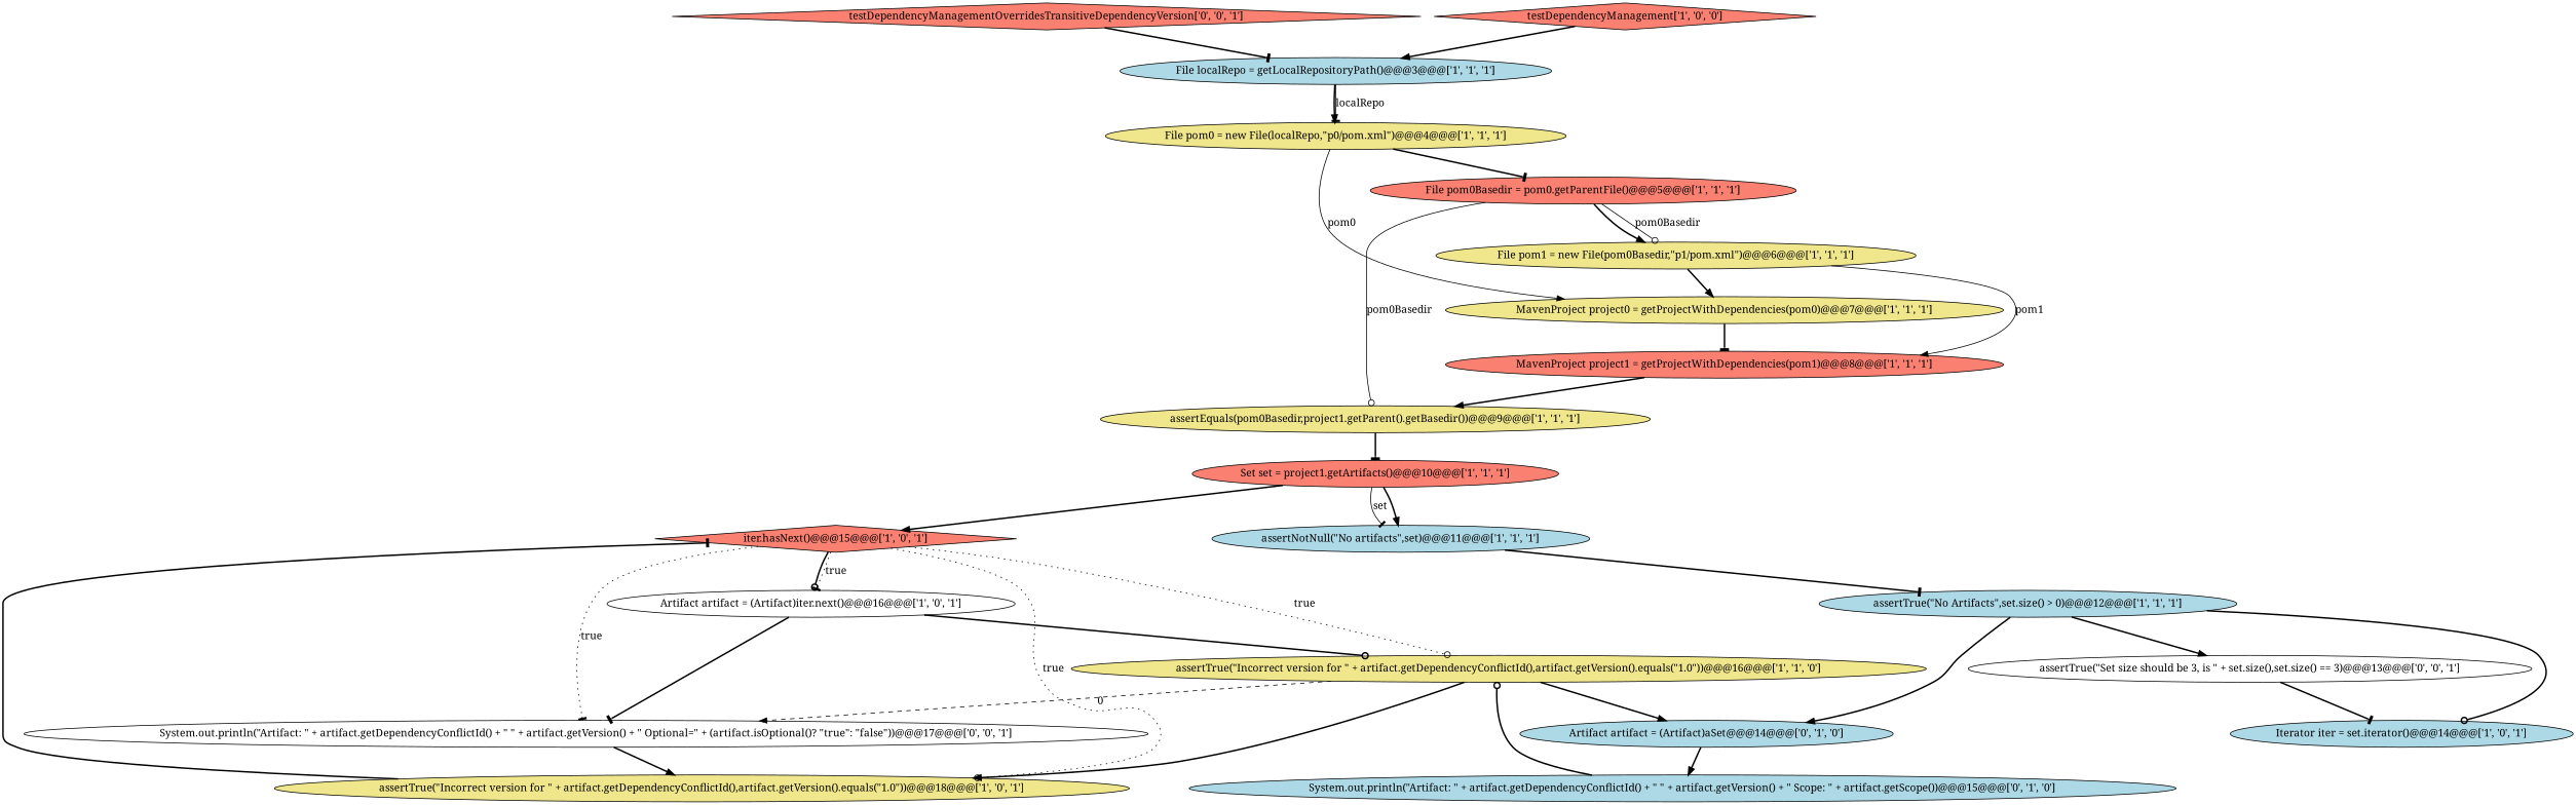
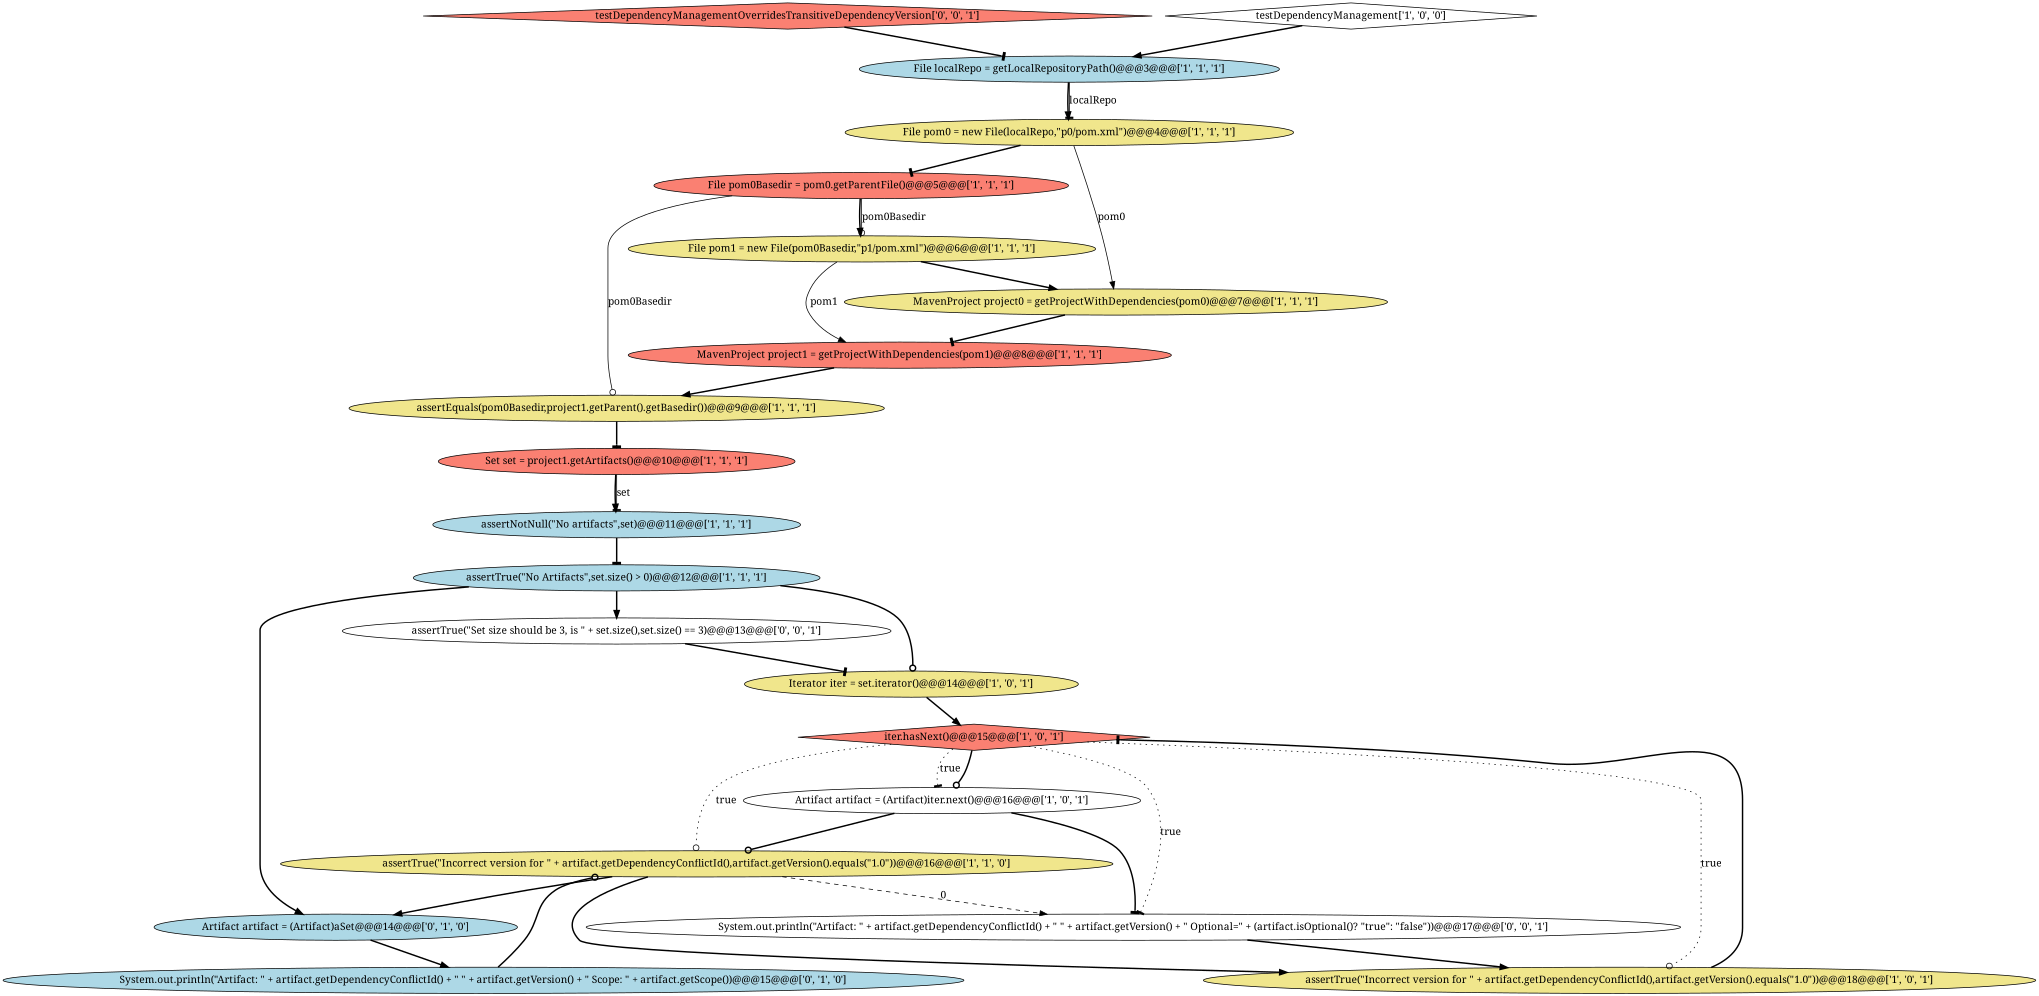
  digraph {
    fontname="Noto Serif"
    node [fillcolor=khaki fontname="Noto Serif" shape=ellipse style=filled]
    edge [arrowhead=normal fontname="Noto Serif" style=bold]
    n1 [fillcolor=salmon label="iter.hasNext()@@@15@@@['1', '0', '1']" shape=diamond]
    n2 [label="assertTrue(\"Incorrect version for \" + artifact.getDependencyConflictId(),artifact.getVersion().equals(\"1.0\"))@@@16@@@['1', '1', '0']"]
    n3 [fillcolor=white label="System.out.println(\"Artifact: \" + artifact.getDependencyConflictId() + \" \" + artifact.getVersion() + \" Optional=\" + (artifact.isOptional()? \"true\": \"false\"))@@@17@@@['0', '0', '1']"]
    n4 [fillcolor=white label="Artifact artifact = (Artifact)iter.next()@@@16@@@['1', '0', '1']"]
    n5 [label="assertTrue(\"Incorrect version for \" + artifact.getDependencyConflictId(),artifact.getVersion().equals(\"1.0\"))@@@18@@@['1', '0', '1']"]
    n6 [fillcolor=lightblue label="Artifact artifact = (Artifact)aSet@@@14@@@['0', '1', '0']"]
-   n7 [fillcolor=lightblue label="Iterator iter = set.iterator()@@@14@@@['1', '0', '1']"]
+   n7 [label="Iterator iter = set.iterator()@@@14@@@['1', '0', '1']"]
    n8 [fillcolor=salmon label="Set set = project1.getArtifacts()@@@10@@@['1', '1', '1']"]
    n9 [fillcolor=lightblue label="assertNotNull(\"No artifacts\",set)@@@11@@@['1', '1', '1']"]
    n10 [fillcolor=lightblue label="assertTrue(\"No Artifacts\",set.size() > 0)@@@12@@@['1', '1', '1']"]
    n11 [fillcolor=lightblue label="File localRepo = getLocalRepositoryPath()@@@3@@@['1', '1', '1']"]
    n12 [label="File pom0 = new File(localRepo,\"p0/pom.xml\")@@@4@@@['1', '1', '1']"]
    n13 [fillcolor=lightblue label="System.out.println(\"Artifact: \" + artifact.getDependencyConflictId() + \" \" + artifact.getVersion() + \" Scope: \" + artifact.getScope())@@@15@@@['0', '1', '0']"]
    n14 [fillcolor=salmon label="File pom0Basedir = pom0.getParentFile()@@@5@@@['1', '1', '1']"]
    n15 [label="File pom1 = new File(pom0Basedir,\"p1/pom.xml\")@@@6@@@['1', '1', '1']"]
    n16 [label="assertEquals(pom0Basedir,project1.getParent().getBasedir())@@@9@@@['1', '1', '1']"]
    n17 [fillcolor=salmon label="MavenProject project1 = getProjectWithDependencies(pom1)@@@8@@@['1', '1', '1']"]
    n18 [label="MavenProject project0 = getProjectWithDependencies(pom0)@@@7@@@['1', '1', '1']"]
    n19 [fillcolor=salmon label="testDependencyManagementOverridesTransitiveDependencyVersion['0', '0', '1']" shape=diamond]
    n20 [fillcolor=white label="assertTrue(\"Set size should be 3, is \" + set.size(),set.size() == 3)@@@13@@@['0', '0', '1']"]
-   n21 [fillcolor=salmon label="testDependencyManagement['1', '0', '0']" shape=diamond]
+   n21 [fillcolor=white label="testDependencyManagement['1', '0', '0']" shape=diamond]
    n1 -> n2 [arrowhead=odot label=true style=dotted]
    n1 -> n3 [arrowhead=tee label=true style=dotted]
    n1 -> n4 [arrowhead=odot]
    n1 -> n4 [arrowhead=tee label=true style=dotted]
    n1 -> n5 [arrowhead=odot label=true style=dotted]
    n2 -> n3 [label=0 style=dashed]
    n2 -> n5
    n2 -> n6
    n3 -> n5
    n4 -> n2 [arrowhead=odot]
    n4 -> n3 [arrowhead=tee]
    n5 -> n1 [arrowhead=tee]
    n6 -> n13
-   n8 -> n1
+   n7 -> n1
    n8 -> n9
    n8 -> n9 [arrowhead=tee label=set style=solid]
    n9 -> n10 [arrowhead=tee]
    n10 -> n6
    n10 -> n7 [arrowhead=odot]
    n10 -> n20
    n11 -> n12
    n11 -> n12 [arrowhead=tee label=localRepo style=solid]
    n12 -> n14 [arrowhead=tee]
    n12 -> n18 [label=pom0 style=solid]
    n13 -> n2 [arrowhead=odot]
    n14 -> n15 [arrowhead=odot label=pom0Basedir style=solid]
    n14 -> n15
    n14 -> n16 [arrowhead=odot label=pom0Basedir style=solid]
    n15 -> n17 [label=pom1 style=solid]
    n15 -> n18
    n16 -> n8 [arrowhead=tee]
    n17 -> n16
    n18 -> n17 [arrowhead=tee]
    n19 -> n11 [arrowhead=tee]
    n20 -> n7 [arrowhead=tee]
    n21 -> n11
  }
